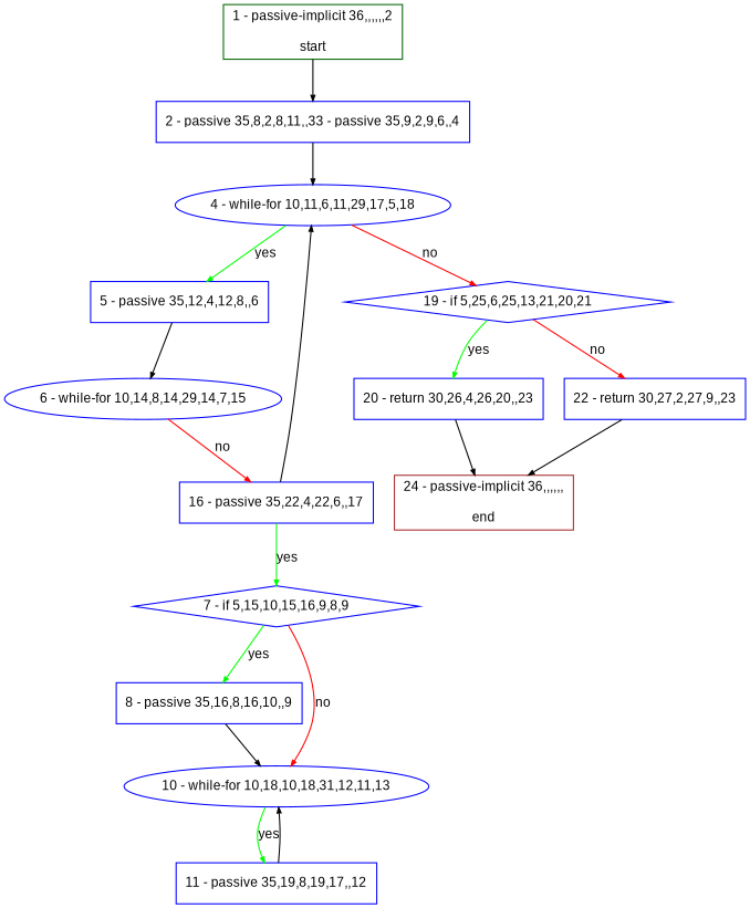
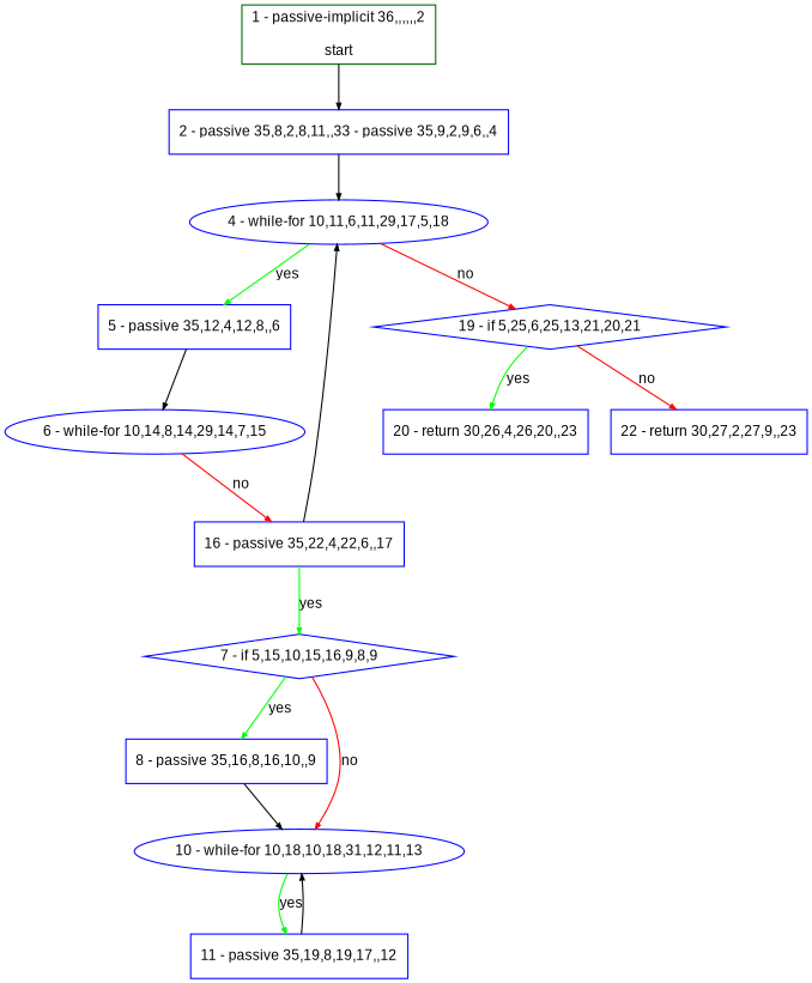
  digraph {
    bgcolor=white
    compound=true
    fillcolor="#FFFFCC"
    fontname=Arial
    fontsize=12
    pack=true
    packmode=clust
    style="rounded,filled"
    node [color="#0000ff" compound=true fillcolor="#ffffff" fixedsize=false fontname=Arial fontsize=12 node_initialized=no shape=box style=filled]
    edge [arrowhead=normal arrowsize=0.5 arrowtail=none color="#000000" compound=true dir=forward fontcolor=black fontname=Arial fontsize=12]
    n1 [label="2 - passive 35,8,2,8,11,,33 - passive 35,9,2,9,6,,4"]
    n2 [label="4 - while-for 10,11,6,11,29,17,5,18" shape=oval]
    n3 [label="5 - passive 35,12,4,12,8,,6"]
    n4 [label="19 - if 5,25,6,25,13,21,20,21" shape=diamond]
    n5 [color="#006400" label="1 - passive-implicit 36,,,,,,2\n\nstart"]
    n6 [label="6 - while-for 10,14,8,14,29,14,7,15" shape=oval]
    n7 [label="20 - return 30,26,4,26,20,,23"]
    n8 [label="22 - return 30,27,2,27,9,,23"]
    n9 [label="16 - passive 35,22,4,22,6,,17"]
-   n10 [color="#a52a2a" label="24 - passive-implicit 36,,,,,,\n\nend"]
    n11 [label="7 - if 5,15,10,15,16,9,8,9" shape=diamond]
    n12 [label="8 - passive 35,16,8,16,10,,9"]
    n13 [label="10 - while-for 10,18,10,18,31,12,11,13" shape=oval]
    n14 [label="11 - passive 35,19,8,19,17,,12"]
    n1 -> n2
    n2 -> n3 [color="#00ff00" label=yes]
    n2 -> n4 [color="#ff0000" label=no]
    n3 -> n6
    n4 -> n7 [color="#00ff00" label=yes]
    n4 -> n8 [color="#ff0000" label=no]
    n5 -> n1
    n6 -> n9 [color="#ff0000" label=no]
-   n7 -> n10
-   n8 -> n10
    n9 -> n2
    n9 -> n11 [color="#00ff00" label=yes]
    n11 -> n12 [color="#00ff00" label=yes]
    n11 -> n13 [color="#ff0000" label=no]
    n12 -> n13
    n13 -> n14 [color="#00ff00" label=yes]
    n14 -> n13
  }
